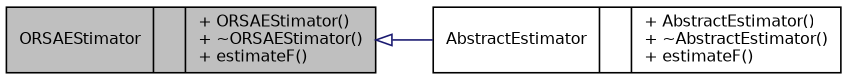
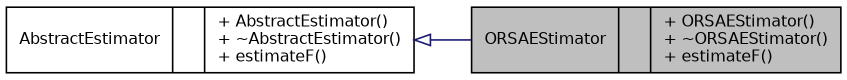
  digraph {
    rankdir=LR
    node [color=black fontname=Helvetica fontsize=10 shape=record style=filled]
    n1 [fillcolor=grey75 fontcolor=black height=0.2 label="{ORSAEStimator\n||+ ORSAEStimator()\l+ ~ORSAEStimator()\l+ estimateF()\l}" width=0.4]
    n2 [fillcolor=white height=0.2 label="{AbstractEstimator\n||+ AbstractEstimator()\l+ ~AbstractEstimator()\l+ estimateF()\l}" width=0.4]
-   n1 -> n2 [arrowtail=onormal color=midnightblue dir=back fontname=Helvetica fontsize=10 labelfontname=Helvetica labelfontsize=10 style=solid]
+   n2 -> n1 [arrowtail=onormal color=midnightblue dir=back fontname=Helvetica fontsize=10 labelfontname=Helvetica labelfontsize=10 style=solid]
  }
